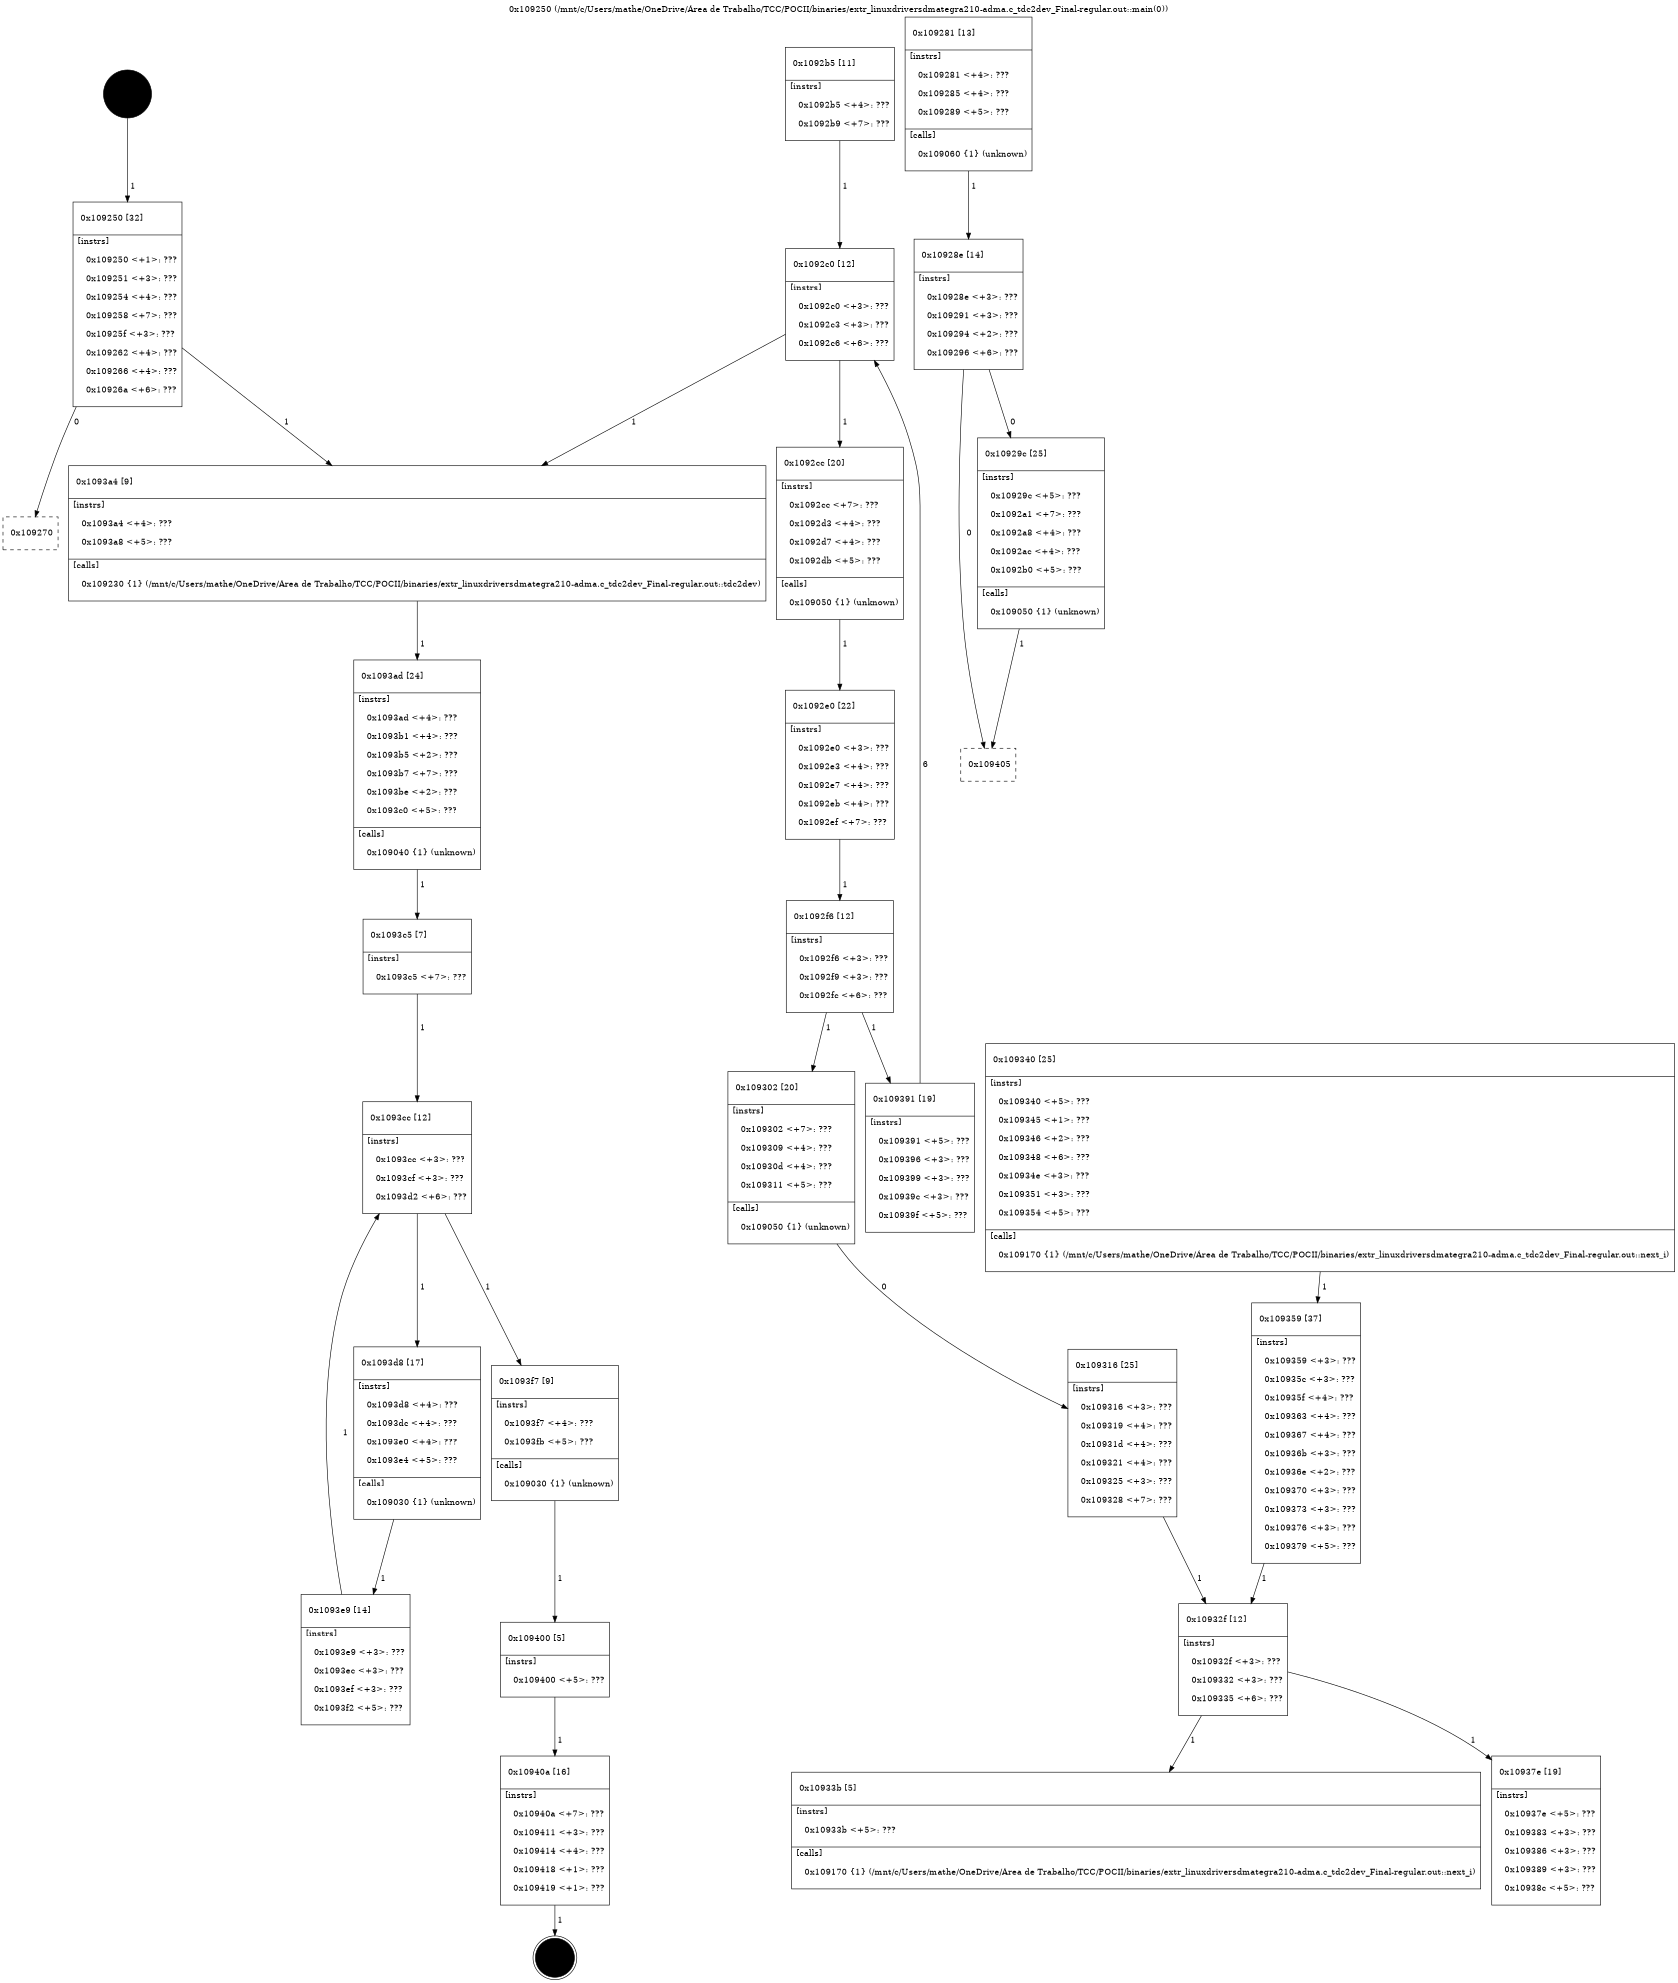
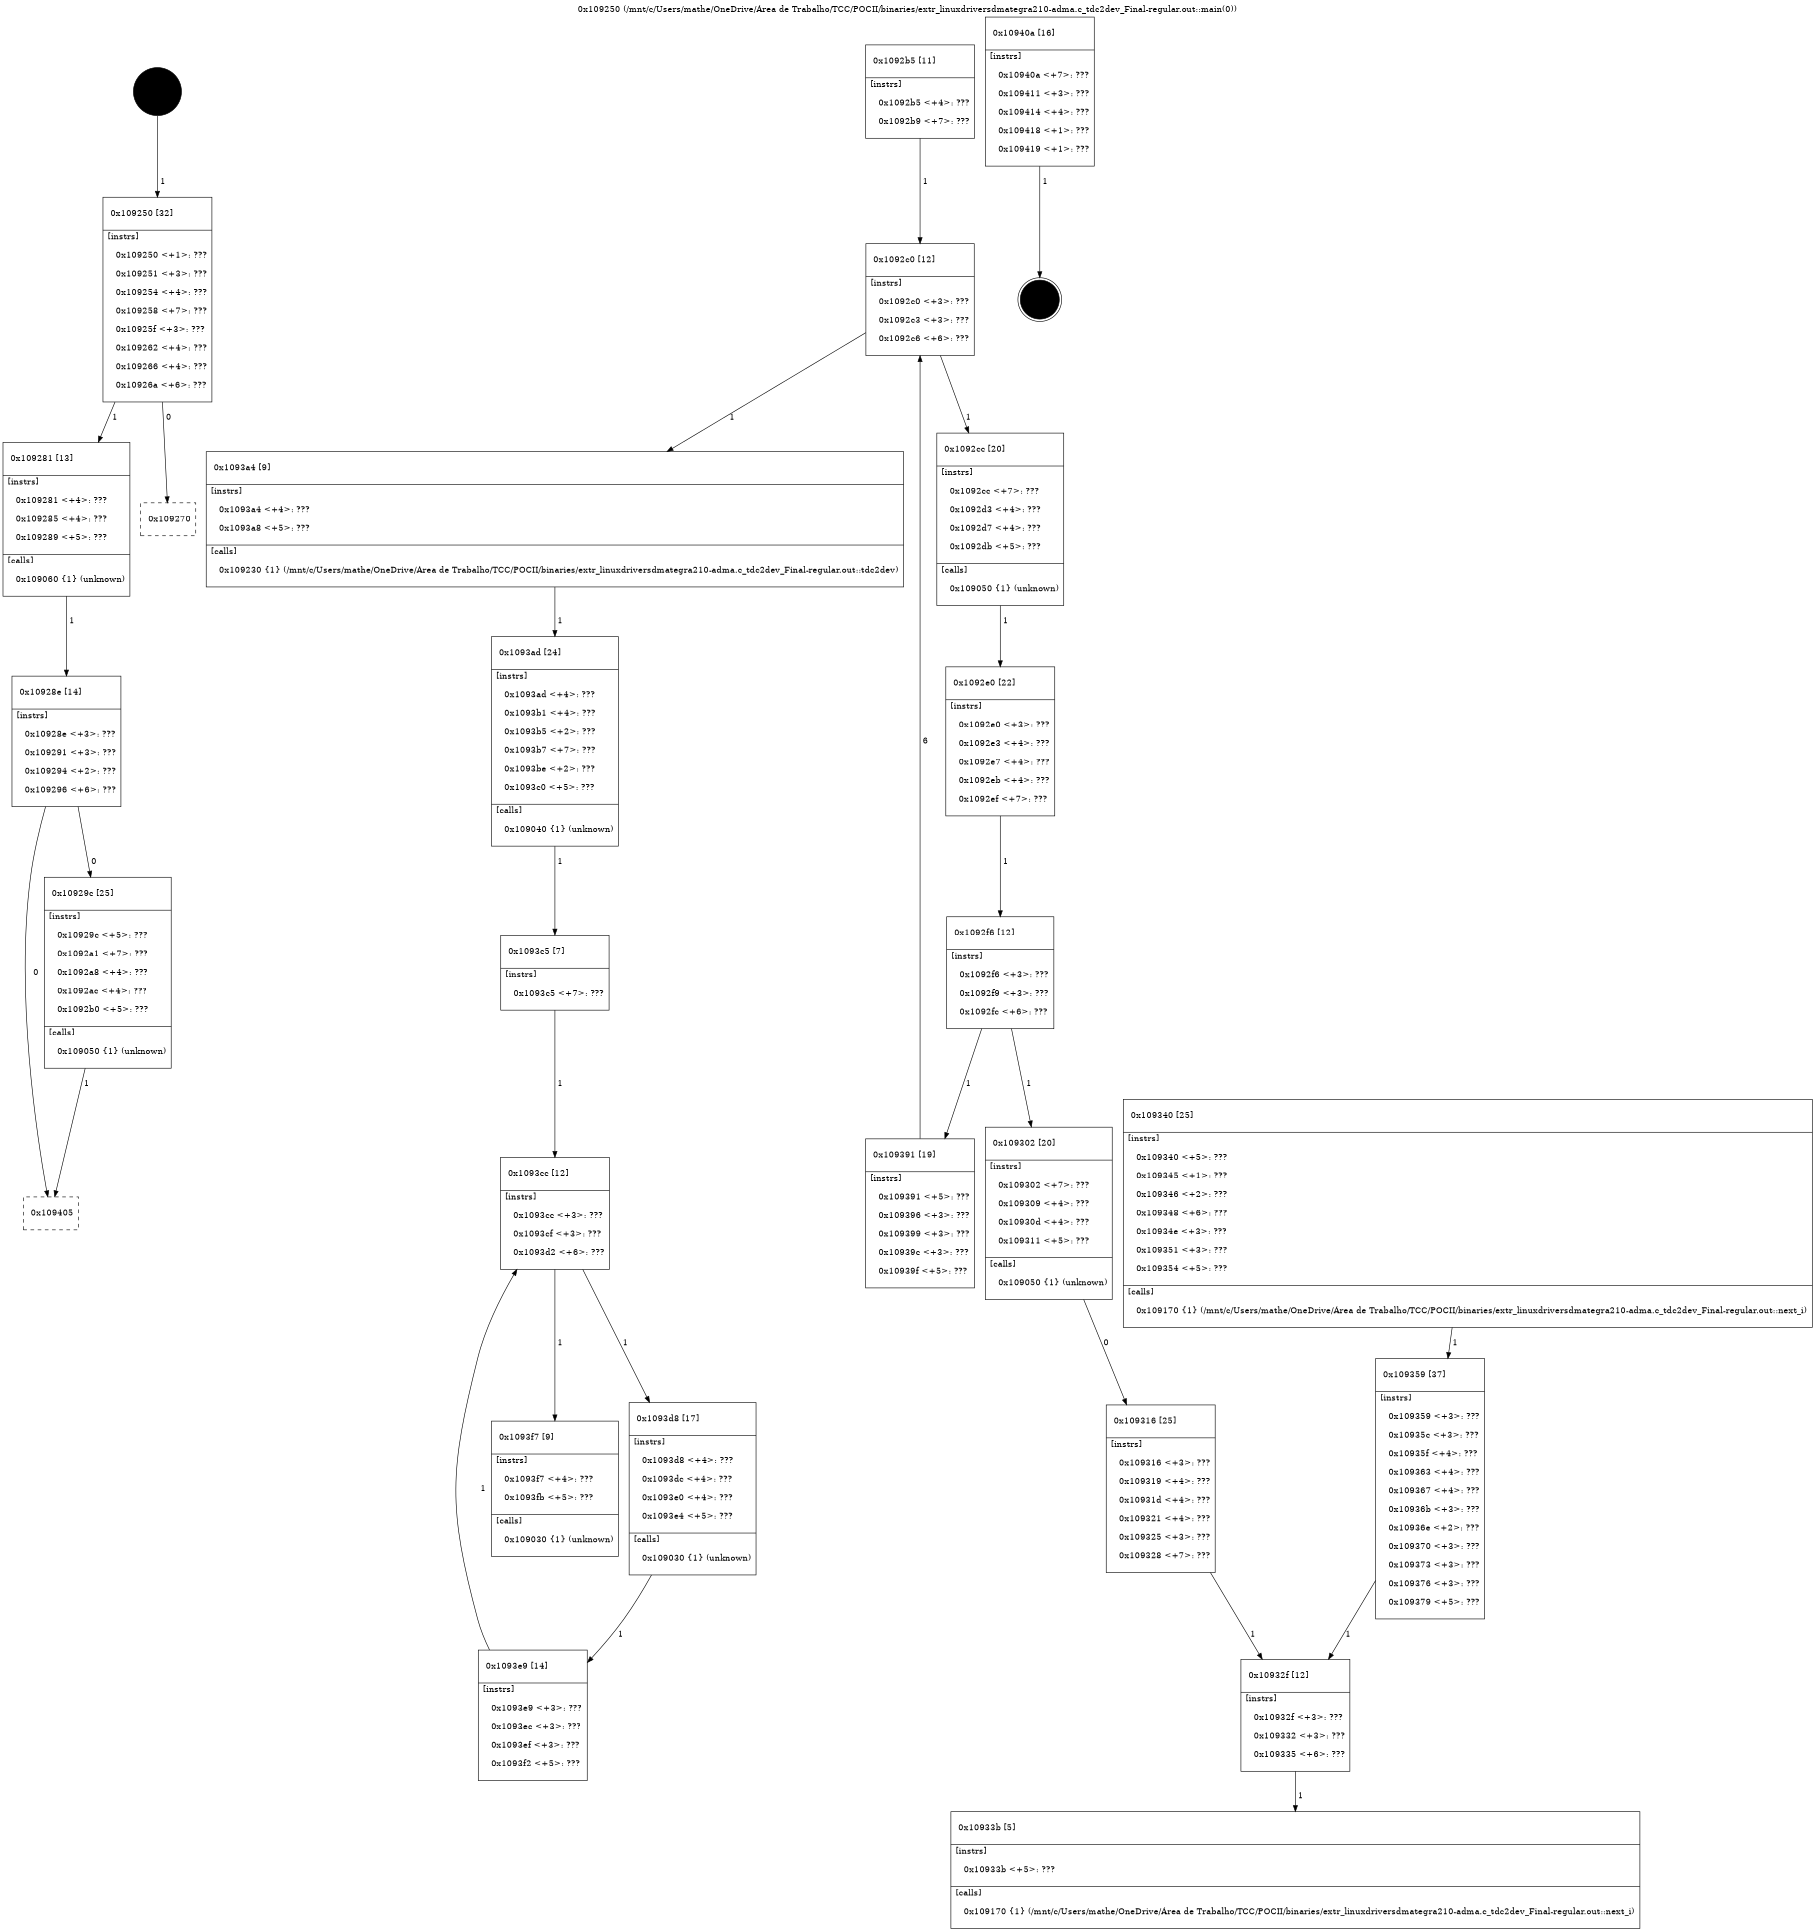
  digraph {
    label="0x109250 (/mnt/c/Users/mathe/OneDrive/Área de Trabalho/TCC/POCII/binaries/extr_linuxdriversdmategra210-adma.c_tdc2dev_Final-regular.out::main(0))"
    labelloc=t
    node [shape=record]
    Entry [fillcolor=black height=0.3 shape=circle style=filled width=0.3]
    n2 [label="{\n     0x109250 [32]\l\n     | [instrs]\l\n     &nbsp;&nbsp;0x109250 \<+1\>: ???\l\n     &nbsp;&nbsp;0x109251 \<+3\>: ???\l\n     &nbsp;&nbsp;0x109254 \<+4\>: ???\l\n     &nbsp;&nbsp;0x109258 \<+7\>: ???\l\n     &nbsp;&nbsp;0x10925f \<+3\>: ???\l\n     &nbsp;&nbsp;0x109262 \<+4\>: ???\l\n     &nbsp;&nbsp;0x109266 \<+4\>: ???\l\n     &nbsp;&nbsp;0x10926a \<+6\>: ???\l\n  }"]
    n3 [label="{\n     0x109281 [13]\l\n     | [instrs]\l\n     &nbsp;&nbsp;0x109281 \<+4\>: ???\l\n     &nbsp;&nbsp;0x109285 \<+4\>: ???\l\n     &nbsp;&nbsp;0x109289 \<+5\>: ???\l\n     | [calls]\l\n     &nbsp;&nbsp;0x109060 \{1\} (unknown)\l\n  }"]
    n4 [label="{\n     0x109270\l\n  }" style=dashed]
    n5 [label="{\n     0x10928e [14]\l\n     | [instrs]\l\n     &nbsp;&nbsp;0x10928e \<+3\>: ???\l\n     &nbsp;&nbsp;0x109291 \<+3\>: ???\l\n     &nbsp;&nbsp;0x109294 \<+2\>: ???\l\n     &nbsp;&nbsp;0x109296 \<+6\>: ???\l\n  }"]
    n6 [label="{\n     0x109405\l\n  }" style=dashed]
    n7 [label="{\n     0x10929c [25]\l\n     | [instrs]\l\n     &nbsp;&nbsp;0x10929c \<+5\>: ???\l\n     &nbsp;&nbsp;0x1092a1 \<+7\>: ???\l\n     &nbsp;&nbsp;0x1092a8 \<+4\>: ???\l\n     &nbsp;&nbsp;0x1092ac \<+4\>: ???\l\n     &nbsp;&nbsp;0x1092b0 \<+5\>: ???\l\n     | [calls]\l\n     &nbsp;&nbsp;0x109050 \{1\} (unknown)\l\n  }"]
    n8 [label="{\n     0x1092b5 [11]\l\n     | [instrs]\l\n     &nbsp;&nbsp;0x1092b5 \<+4\>: ???\l\n     &nbsp;&nbsp;0x1092b9 \<+7\>: ???\l\n  }"]
    n9 [label="{\n     0x1092c0 [12]\l\n     | [instrs]\l\n     &nbsp;&nbsp;0x1092c0 \<+3\>: ???\l\n     &nbsp;&nbsp;0x1092c3 \<+3\>: ???\l\n     &nbsp;&nbsp;0x1092c6 \<+6\>: ???\l\n  }"]
    Exit [fillcolor=black height=0.3 peripheries=2 shape=circle style=filled width=0.3]
    n11 [label="{\n     0x1093a4 [9]\l\n     | [instrs]\l\n     &nbsp;&nbsp;0x1093a4 \<+4\>: ???\l\n     &nbsp;&nbsp;0x1093a8 \<+5\>: ???\l\n     | [calls]\l\n     &nbsp;&nbsp;0x109230 \{1\} (/mnt/c/Users/mathe/OneDrive/Área de Trabalho/TCC/POCII/binaries/extr_linuxdriversdmategra210-adma.c_tdc2dev_Final-regular.out::tdc2dev)\l\n  }"]
    n12 [label="{\n     0x1092cc [20]\l\n     | [instrs]\l\n     &nbsp;&nbsp;0x1092cc \<+7\>: ???\l\n     &nbsp;&nbsp;0x1092d3 \<+4\>: ???\l\n     &nbsp;&nbsp;0x1092d7 \<+4\>: ???\l\n     &nbsp;&nbsp;0x1092db \<+5\>: ???\l\n     | [calls]\l\n     &nbsp;&nbsp;0x109050 \{1\} (unknown)\l\n  }"]
    n13 [label="{\n     0x1093ad [24]\l\n     | [instrs]\l\n     &nbsp;&nbsp;0x1093ad \<+4\>: ???\l\n     &nbsp;&nbsp;0x1093b1 \<+4\>: ???\l\n     &nbsp;&nbsp;0x1093b5 \<+2\>: ???\l\n     &nbsp;&nbsp;0x1093b7 \<+7\>: ???\l\n     &nbsp;&nbsp;0x1093be \<+2\>: ???\l\n     &nbsp;&nbsp;0x1093c0 \<+5\>: ???\l\n     | [calls]\l\n     &nbsp;&nbsp;0x109040 \{1\} (unknown)\l\n  }"]
    n14 [label="{\n     0x1092e0 [22]\l\n     | [instrs]\l\n     &nbsp;&nbsp;0x1092e0 \<+3\>: ???\l\n     &nbsp;&nbsp;0x1092e3 \<+4\>: ???\l\n     &nbsp;&nbsp;0x1092e7 \<+4\>: ???\l\n     &nbsp;&nbsp;0x1092eb \<+4\>: ???\l\n     &nbsp;&nbsp;0x1092ef \<+7\>: ???\l\n  }"]
    n15 [label="{\n     0x1093c5 [7]\l\n     | [instrs]\l\n     &nbsp;&nbsp;0x1093c5 \<+7\>: ???\l\n  }"]
    n16 [label="{\n     0x1092f6 [12]\l\n     | [instrs]\l\n     &nbsp;&nbsp;0x1092f6 \<+3\>: ???\l\n     &nbsp;&nbsp;0x1092f9 \<+3\>: ???\l\n     &nbsp;&nbsp;0x1092fc \<+6\>: ???\l\n  }"]
    n17 [label="{\n     0x109391 [19]\l\n     | [instrs]\l\n     &nbsp;&nbsp;0x109391 \<+5\>: ???\l\n     &nbsp;&nbsp;0x109396 \<+3\>: ???\l\n     &nbsp;&nbsp;0x109399 \<+3\>: ???\l\n     &nbsp;&nbsp;0x10939c \<+3\>: ???\l\n     &nbsp;&nbsp;0x10939f \<+5\>: ???\l\n  }"]
    n18 [label="{\n     0x109302 [20]\l\n     | [instrs]\l\n     &nbsp;&nbsp;0x109302 \<+7\>: ???\l\n     &nbsp;&nbsp;0x109309 \<+4\>: ???\l\n     &nbsp;&nbsp;0x10930d \<+4\>: ???\l\n     &nbsp;&nbsp;0x109311 \<+5\>: ???\l\n     | [calls]\l\n     &nbsp;&nbsp;0x109050 \{1\} (unknown)\l\n  }"]
    n19 [label="{\n     0x109316 [25]\l\n     | [instrs]\l\n     &nbsp;&nbsp;0x109316 \<+3\>: ???\l\n     &nbsp;&nbsp;0x109319 \<+4\>: ???\l\n     &nbsp;&nbsp;0x10931d \<+4\>: ???\l\n     &nbsp;&nbsp;0x109321 \<+4\>: ???\l\n     &nbsp;&nbsp;0x109325 \<+3\>: ???\l\n     &nbsp;&nbsp;0x109328 \<+7\>: ???\l\n  }"]
    n20 [label="{\n     0x10932f [12]\l\n     | [instrs]\l\n     &nbsp;&nbsp;0x10932f \<+3\>: ???\l\n     &nbsp;&nbsp;0x109332 \<+3\>: ???\l\n     &nbsp;&nbsp;0x109335 \<+6\>: ???\l\n  }"]
-   n21 [label="{\n     0x10937e [19]\l\n     | [instrs]\l\n     &nbsp;&nbsp;0x10937e \<+5\>: ???\l\n     &nbsp;&nbsp;0x109383 \<+3\>: ???\l\n     &nbsp;&nbsp;0x109386 \<+3\>: ???\l\n     &nbsp;&nbsp;0x109389 \<+3\>: ???\l\n     &nbsp;&nbsp;0x10938c \<+5\>: ???\l\n  }"]
    n22 [label="{\n     0x10933b [5]\l\n     | [instrs]\l\n     &nbsp;&nbsp;0x10933b \<+5\>: ???\l\n     | [calls]\l\n     &nbsp;&nbsp;0x109170 \{1\} (/mnt/c/Users/mathe/OneDrive/Área de Trabalho/TCC/POCII/binaries/extr_linuxdriversdmategra210-adma.c_tdc2dev_Final-regular.out::next_i)\l\n  }"]
    n23 [label="{\n     0x109340 [25]\l\n     | [instrs]\l\n     &nbsp;&nbsp;0x109340 \<+5\>: ???\l\n     &nbsp;&nbsp;0x109345 \<+1\>: ???\l\n     &nbsp;&nbsp;0x109346 \<+2\>: ???\l\n     &nbsp;&nbsp;0x109348 \<+6\>: ???\l\n     &nbsp;&nbsp;0x10934e \<+3\>: ???\l\n     &nbsp;&nbsp;0x109351 \<+3\>: ???\l\n     &nbsp;&nbsp;0x109354 \<+5\>: ???\l\n     | [calls]\l\n     &nbsp;&nbsp;0x109170 \{1\} (/mnt/c/Users/mathe/OneDrive/Área de Trabalho/TCC/POCII/binaries/extr_linuxdriversdmategra210-adma.c_tdc2dev_Final-regular.out::next_i)\l\n  }"]
    n24 [label="{\n     0x109359 [37]\l\n     | [instrs]\l\n     &nbsp;&nbsp;0x109359 \<+3\>: ???\l\n     &nbsp;&nbsp;0x10935c \<+3\>: ???\l\n     &nbsp;&nbsp;0x10935f \<+4\>: ???\l\n     &nbsp;&nbsp;0x109363 \<+4\>: ???\l\n     &nbsp;&nbsp;0x109367 \<+4\>: ???\l\n     &nbsp;&nbsp;0x10936b \<+3\>: ???\l\n     &nbsp;&nbsp;0x10936e \<+2\>: ???\l\n     &nbsp;&nbsp;0x109370 \<+3\>: ???\l\n     &nbsp;&nbsp;0x109373 \<+3\>: ???\l\n     &nbsp;&nbsp;0x109376 \<+3\>: ???\l\n     &nbsp;&nbsp;0x109379 \<+5\>: ???\l\n  }"]
    n25 [label="{\n     0x10940a [16]\l\n     | [instrs]\l\n     &nbsp;&nbsp;0x10940a \<+7\>: ???\l\n     &nbsp;&nbsp;0x109411 \<+3\>: ???\l\n     &nbsp;&nbsp;0x109414 \<+4\>: ???\l\n     &nbsp;&nbsp;0x109418 \<+1\>: ???\l\n     &nbsp;&nbsp;0x109419 \<+1\>: ???\l\n  }"]
-   n26 [label="{\n     0x109400 [5]\l\n     | [instrs]\l\n     &nbsp;&nbsp;0x109400 \<+5\>: ???\l\n  }"]
    n27 [label="{\n     0x1093cc [12]\l\n     | [instrs]\l\n     &nbsp;&nbsp;0x1093cc \<+3\>: ???\l\n     &nbsp;&nbsp;0x1093cf \<+3\>: ???\l\n     &nbsp;&nbsp;0x1093d2 \<+6\>: ???\l\n  }"]
    n28 [label="{\n     0x1093f7 [9]\l\n     | [instrs]\l\n     &nbsp;&nbsp;0x1093f7 \<+4\>: ???\l\n     &nbsp;&nbsp;0x1093fb \<+5\>: ???\l\n     | [calls]\l\n     &nbsp;&nbsp;0x109030 \{1\} (unknown)\l\n  }"]
    n29 [label="{\n     0x1093d8 [17]\l\n     | [instrs]\l\n     &nbsp;&nbsp;0x1093d8 \<+4\>: ???\l\n     &nbsp;&nbsp;0x1093dc \<+4\>: ???\l\n     &nbsp;&nbsp;0x1093e0 \<+4\>: ???\l\n     &nbsp;&nbsp;0x1093e4 \<+5\>: ???\l\n     | [calls]\l\n     &nbsp;&nbsp;0x109030 \{1\} (unknown)\l\n  }"]
    n30 [label="{\n     0x1093e9 [14]\l\n     | [instrs]\l\n     &nbsp;&nbsp;0x1093e9 \<+3\>: ???\l\n     &nbsp;&nbsp;0x1093ec \<+3\>: ???\l\n     &nbsp;&nbsp;0x1093ef \<+3\>: ???\l\n     &nbsp;&nbsp;0x1093f2 \<+5\>: ???\l\n  }"]
    Entry -> n2 [label=" 1"]
-   n2 -> n11 [label=" 1"]
+   n2 -> n3 [label=" 1"]
    n2 -> n4 [label=" 0"]
    n3 -> n5 [label=" 1"]
    n5 -> n6 [label=" 0"]
    n5 -> n7 [label=" 0"]
    n7 -> n6 [label=" 1"]
    n8 -> n9 [label=" 1"]
    n9 -> n11 [label=" 1"]
    n9 -> n12 [label=" 1"]
    n11 -> n13 [label=" 1"]
    n12 -> n14 [label=" 1"]
    n13 -> n15 [label=" 1"]
    n14 -> n16 [label=" 1"]
    n15 -> n27 [label=" 1"]
    n16 -> n17 [label=" 1"]
    n16 -> n18 [label=" 1"]
    n17 -> n9 [label=" 6"]
    n18 -> n19 [label=" 0"]
    n19 -> n20 [label=" 1"]
-   n20 -> n21 [label=" 1"]
    n20 -> n22 [label=" 1"]
    n23 -> n24 [label=" 1"]
    n24 -> n20 [label=" 1"]
    n25 -> Exit [label=" 1"]
-   n26 -> n25 [label=" 1"]
    n27 -> n28 [label=" 1"]
    n27 -> n29 [label=" 1"]
-   n28 -> n26 [label=" 1"]
    n29 -> n30 [label=" 1"]
    n30 -> n27 [label=" 1"]
  }
